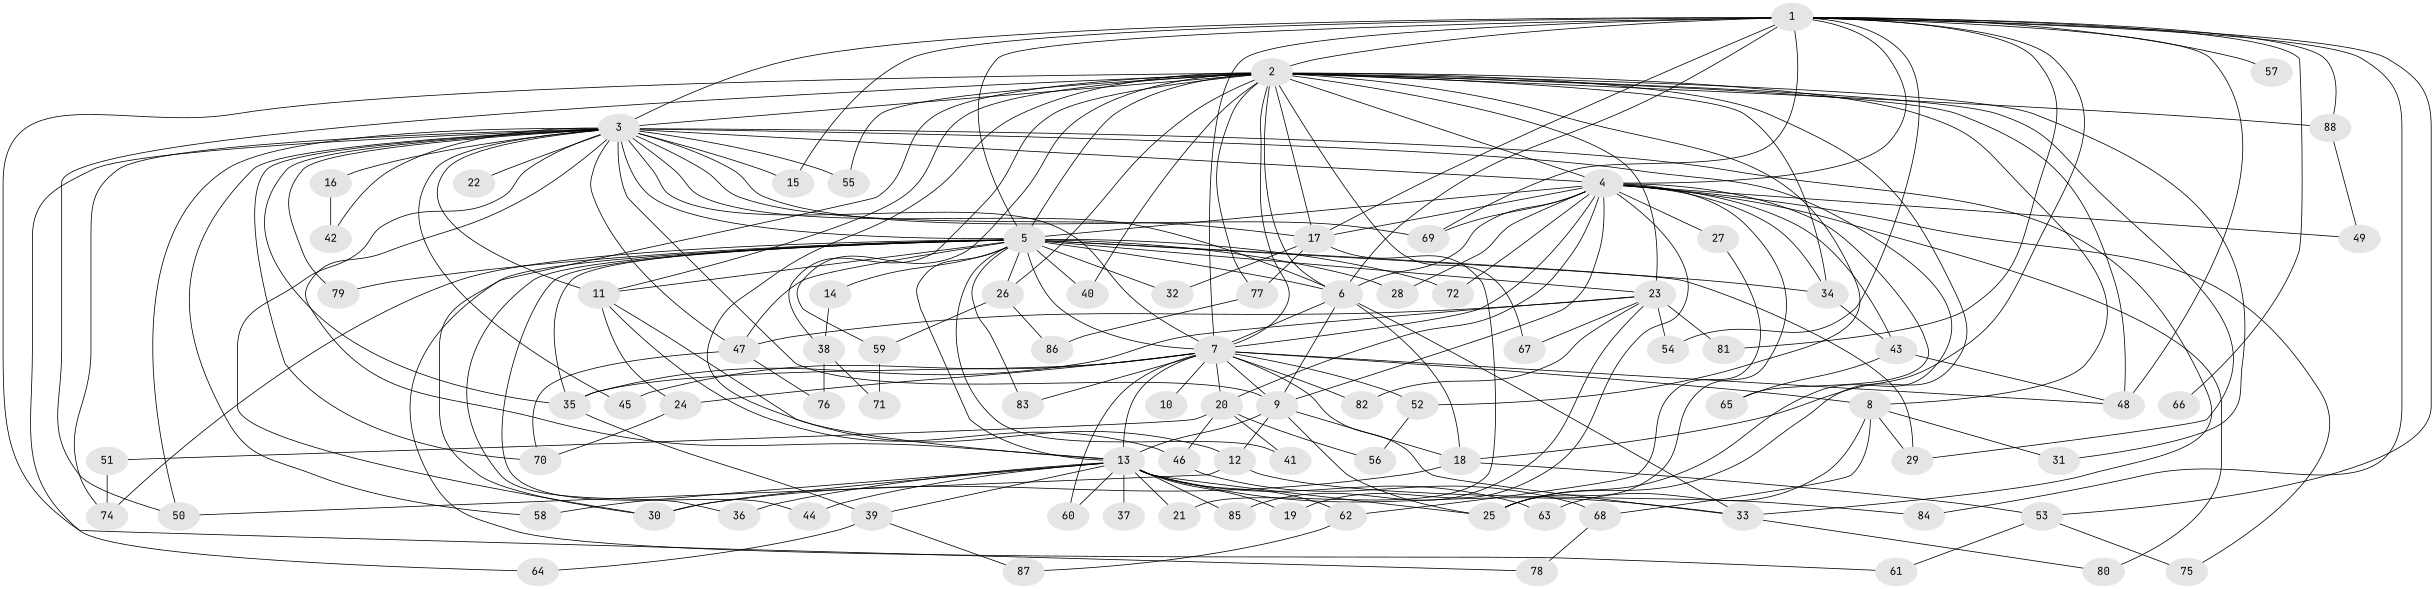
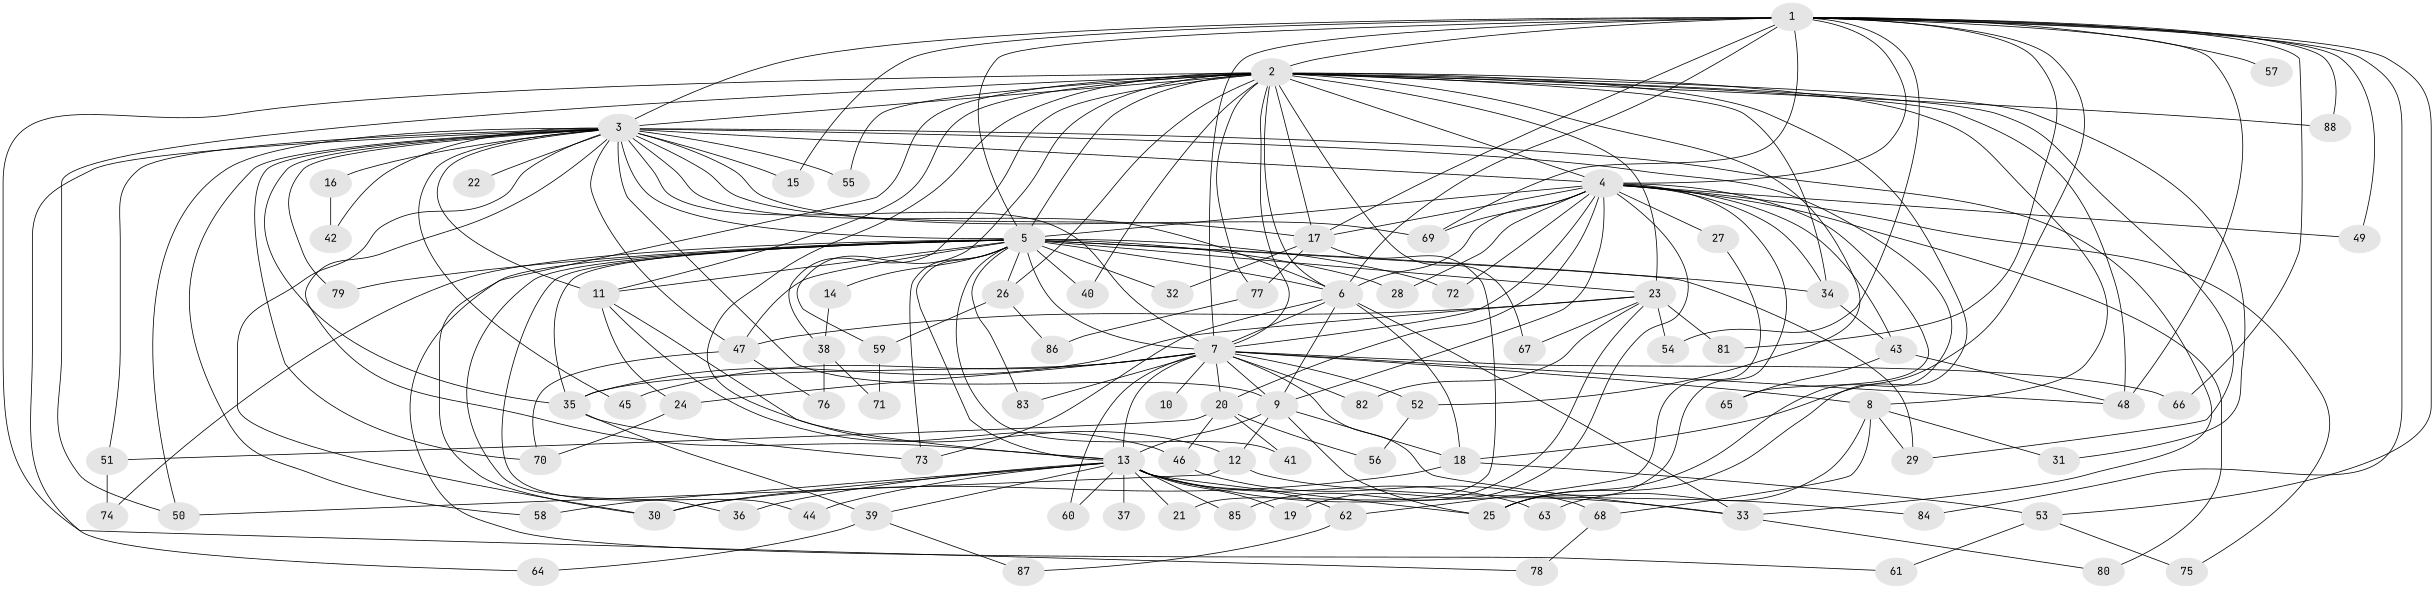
  graph {
    fontname="JetBrains Mono"
    node [color=gray90 fontname="JetBrains Mono" style=filled]
    edge [fontname="JetBrains Mono" weight=1.0]
    1
    2
    3
    4
    5
    6
    7
    15
    17
    18
    48
    49
    53
    54
    57
    66
    69
    81
    84
    88
    8
    11
    13
    23
    25
    26
    29
    30
    31
    34
    38
    40
    50
    52
    55
    59
    67
    77
    78
    9
    16
    22
    33
    35
    42
    45
    47
    51
    58
    64
    70
    79
    19
    20
    27
    28
    43
    65
    72
    75
    80
    14
    32
    36
    41
    44
    61
+   73
    74
    83
    10
    24
    60
    82
    21
    63
    68
    12
    46
    37
    39
    62
    85
    86
    71
    76
    56
    87
    1 -- 2 [weight=4.0]
    1 -- 3
    1 -- 4 [weight=2.0]
    1 -- 5 [weight=2.0]
    1 -- 6
    1 -- 7 [weight=3.0]
    1 -- 15
    1 -- 17
    1 -- 18
    1 -- 48
-   88 -- 49
+   1 -- 49
    1 -- 53
    1 -- 54
    1 -- 57
    1 -- 66
    1 -- 69
    1 -- 81
    1 -- 84
    1 -- 88
    2 -- 3 [weight=2.0]
    2 -- 4 [weight=3.0]
    2 -- 5 [weight=4.0]
    2 -- 6 [weight=12.0]
    2 -- 7 [weight=4.0]
    2 -- 17
    2 -- 48 [weight=2.0]
    2 -- 88
    2 -- 8
    2 -- 11
    2 -- 13 [weight=2.0]
    2 -- 23
    2 -- 25
    2 -- 26 [weight=2.0]
    2 -- 29
    2 -- 30
    2 -- 31
    2 -- 34 [weight=2.0]
    2 -- 38
    2 -- 40 [weight=3.0]
    2 -- 50
    2 -- 52
    2 -- 55
    2 -- 59
    2 -- 67
    2 -- 77
    2 -- 78
    3 -- 4
    3 -- 5 [weight=2.0]
    3 -- 6 [weight=2.0]
    3 -- 7 [weight=3.0]
    3 -- 15
    3 -- 17
    3 -- 69
    3 -- 11
    3 -- 13
    3 -- 25
    3 -- 30
    3 -- 50
    3 -- 55
    3 -- 9
    3 -- 16
    3 -- 22
    3 -- 33
    3 -- 35
    3 -- 42
    3 -- 45
    3 -- 47
-   3 -- 74
+   3 -- 51
    3 -- 58
    3 -- 64
    3 -- 70
    3 -- 79
    4 -- 5 [weight=2.0]
    4 -- 6
    4 -- 7 [weight=2.0]
    4 -- 17 [weight=2.0]
    4 -- 49
    4 -- 69
    4 -- 25
    4 -- 34
    4 -- 9
    4 -- 19
    4 -- 20
    4 -- 27
    4 -- 28
    4 -- 43
    4 -- 65
    4 -- 72
    4 -- 75
    4 -- 80
    5 -- 6 [weight=2.0]
    5 -- 7 [weight=4.0]
    5 -- 11 [weight=2.0]
    5 -- 13
    5 -- 23 [weight=2.0]
    5 -- 26
    5 -- 29 [weight=4.0]
    5 -- 34
    5 -- 40
    5 -- 35
    5 -- 47
    5 -- 79
    5 -- 28
    5 -- 72
    5 -- 14
    5 -- 32
    5 -- 36
    5 -- 41
    5 -- 44
    5 -- 61
+   5 -- 73
    5 -- 74
    5 -- 83
    6 -- 7 [weight=3.0]
    6 -- 18
    6 -- 9
    6 -- 33
+   6 -- 73
    7 -- 48
+   7 -- 66
    7 -- 8
    7 -- 13 [weight=3.0]
    7 -- 52
    7 -- 9
    7 -- 33
    7 -- 35
    7 -- 45
    7 -- 20
    7 -- 83
    7 -- 10 [weight=2.0]
    7 -- 24
    7 -- 60
    7 -- 82
    17 -- 77
    17 -- 32
    17 -- 21
    18 -- 53
    18 -- 30
    53 -- 75
    53 -- 61
    8 -- 29
    8 -- 31
    8 -- 63
    8 -- 68
    11 -- 24
    11 -- 12
    11 -- 46
    13 -- 25
    13 -- 30
    13 -- 33
    13 -- 58
    13 -- 19
    13 -- 36
    13 -- 44
    13 -- 60
    13 -- 21
    13 -- 63
    13 -- 37 [weight=2.0]
    13 -- 39
    13 -- 62
    13 -- 85
    23 -- 54
    23 -- 81
    23 -- 67
    23 -- 35
    23 -- 47
    23 -- 82
    23 -- 85
    26 -- 59
    26 -- 86
    34 -- 43
    38 -- 71
    38 -- 76
    52 -- 56
    59 -- 71
    77 -- 86
    9 -- 18
    9 -- 13 [weight=6.0]
    9 -- 25
    9 -- 12
    16 -- 42
    33 -- 80
+   35 -- 73
    35 -- 39
    47 -- 70
    47 -- 76
    51 -- 74
    20 -- 51
    20 -- 41
    20 -- 46
    20 -- 56
    27 -- 62
    43 -- 48
    43 -- 65
    14 -- 38
    24 -- 70
    68 -- 78
    12 -- 84
    12 -- 50
    46 -- 68
    39 -- 64
    39 -- 87
    62 -- 87
  }
